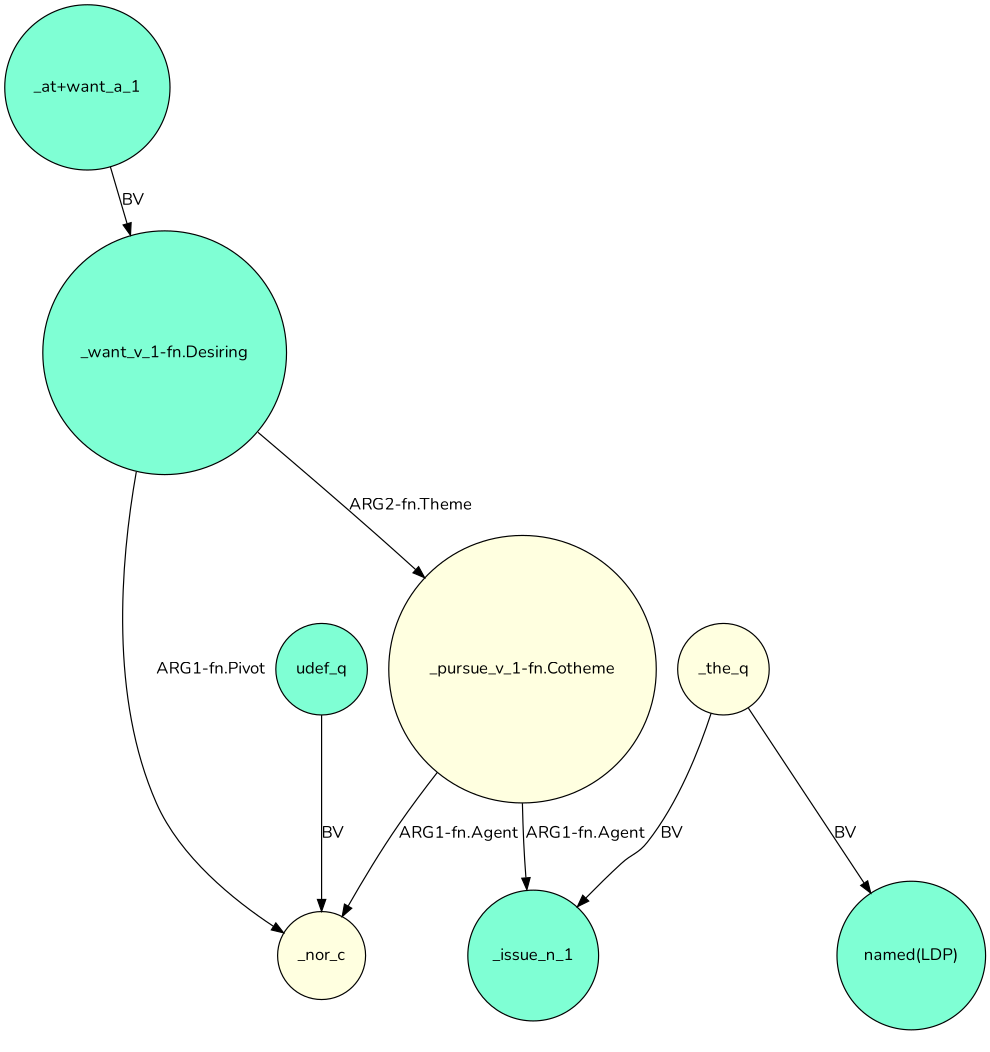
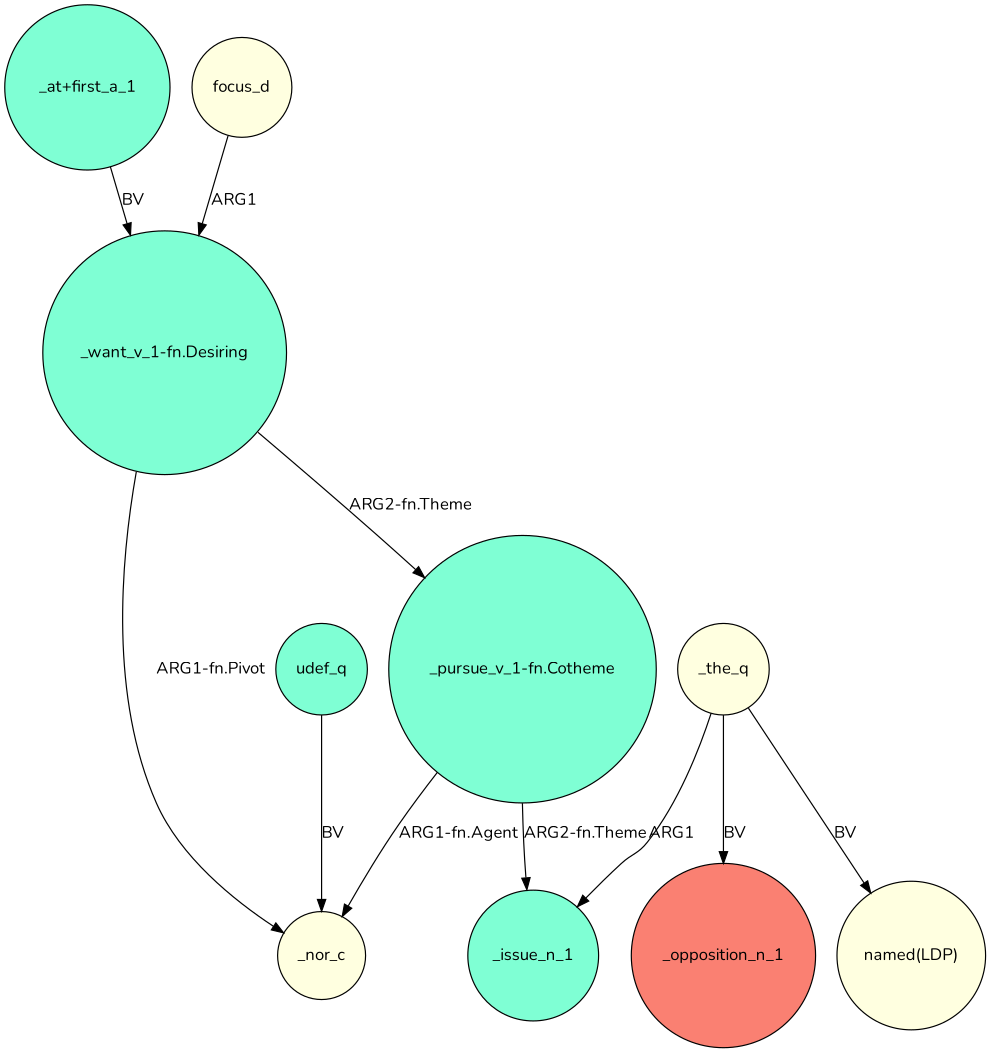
  digraph {
    fontname=Nunito
    node [fillcolor=lightyellow fontname=Nunito shape=circle style=filled]
    edge [fontname=Nunito]
    _issue_n_1 [fillcolor=aquamarine]
-   "_pursue_v_1-fn.Cotheme"
+   "_pursue_v_1-fn.Cotheme" [fillcolor=aquamarine]
    _nor_c
    _the_q
-   "named(LDP)" [fillcolor=aquamarine]
-   "_at+first_a_1" [fillcolor=aquamarine label="_at+want_a_1"]
+   _opposition_n_1 [fillcolor=salmon]
+   "named(LDP)"
+   "_at+first_a_1" [fillcolor=aquamarine]
    "_want_v_1-fn.Desiring" [fillcolor=aquamarine]
+   focus_d
    udef_q [fillcolor=aquamarine]
-   "_pursue_v_1-fn.Cotheme" -> _issue_n_1 [label="ARG1-fn.Agent"]
+   "_pursue_v_1-fn.Cotheme" -> _issue_n_1 [label="ARG2-fn.Theme"]
    "_pursue_v_1-fn.Cotheme" -> _nor_c [label="ARG1-fn.Agent"]
-   _the_q -> _issue_n_1 [label=BV]
+   _the_q -> _issue_n_1 [label=ARG1]
+   _the_q -> _opposition_n_1 [label=BV]
    _the_q -> "named(LDP)" [label=BV]
    "_at+first_a_1" -> "_want_v_1-fn.Desiring" [label=BV]
    "_want_v_1-fn.Desiring" -> "_pursue_v_1-fn.Cotheme" [label="ARG2-fn.Theme"]
    "_want_v_1-fn.Desiring" -> _nor_c [label="ARG1-fn.Pivot"]
+   focus_d -> "_want_v_1-fn.Desiring" [label=ARG1]
    udef_q -> _nor_c [label=BV]
  }
